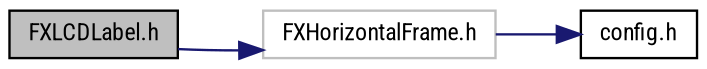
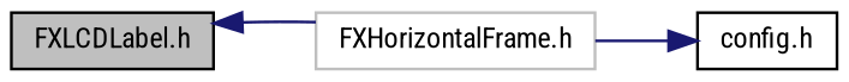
  digraph {
    fontname="Roboto Condensed"
    rankdir=LR
    node [color=black fillcolor=white fontname="Roboto Condensed" fontsize=10 shape=record style=filled]
    edge [color=midnightblue fontname="Roboto Condensed" fontsize=10 labelfontname=Helvetica labelfontsize=10 style=solid]
    n1 [fillcolor=grey75 fontcolor=black height=0.2 label="FXLCDLabel.h" width=0.4]
    n2 [color=grey75 height=0.2 label="FXHorizontalFrame.h" width=0.4]
    n3 [height=0.2 label="config.h" width=0.4]
-   n1 -> n2
+   n2 -> n1
    n2 -> n3
  }
